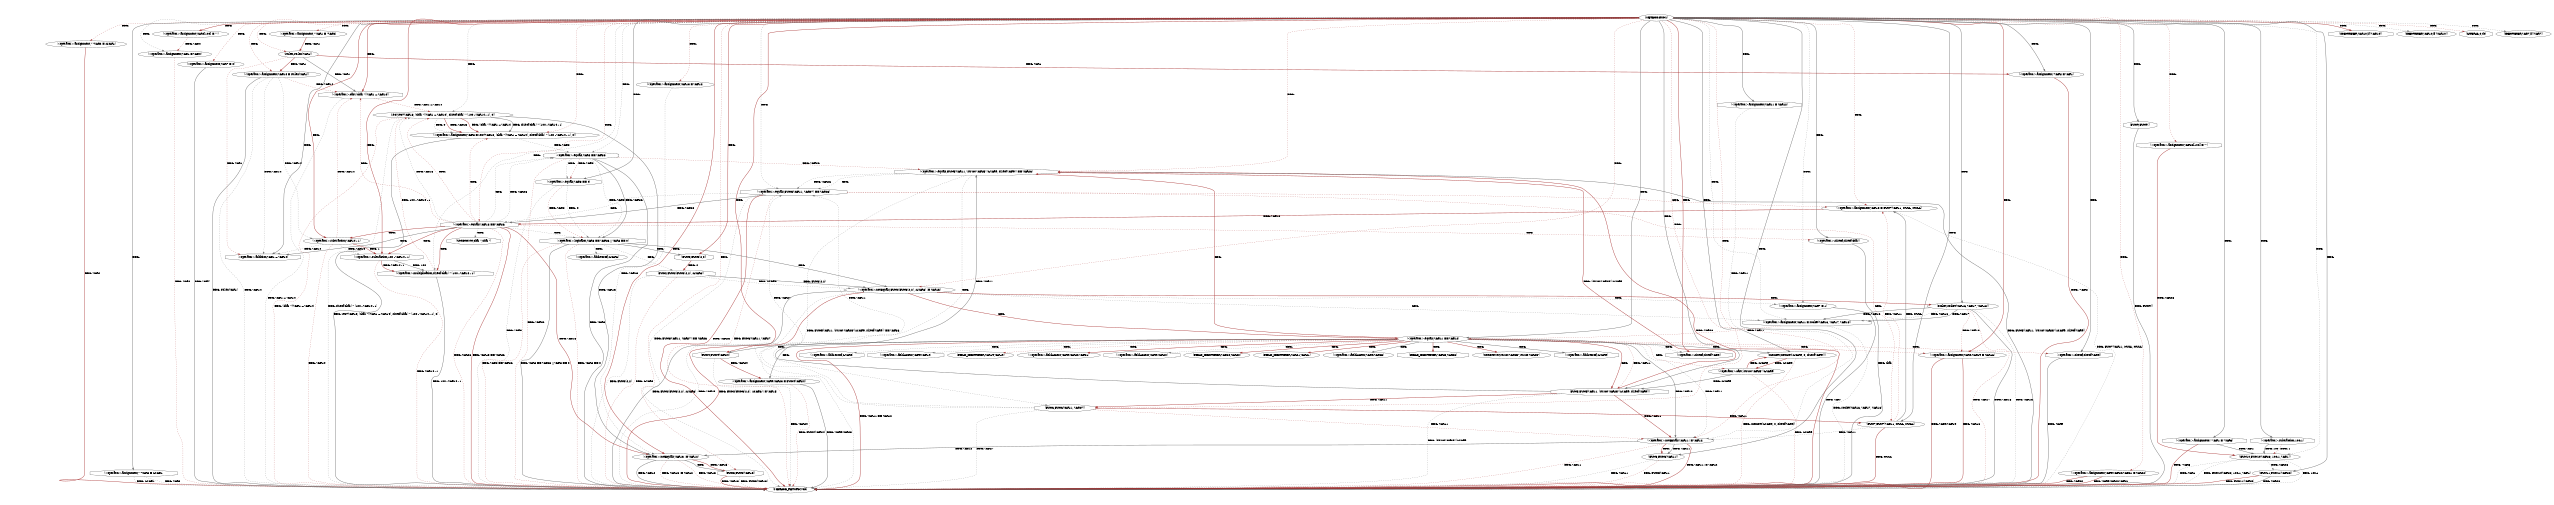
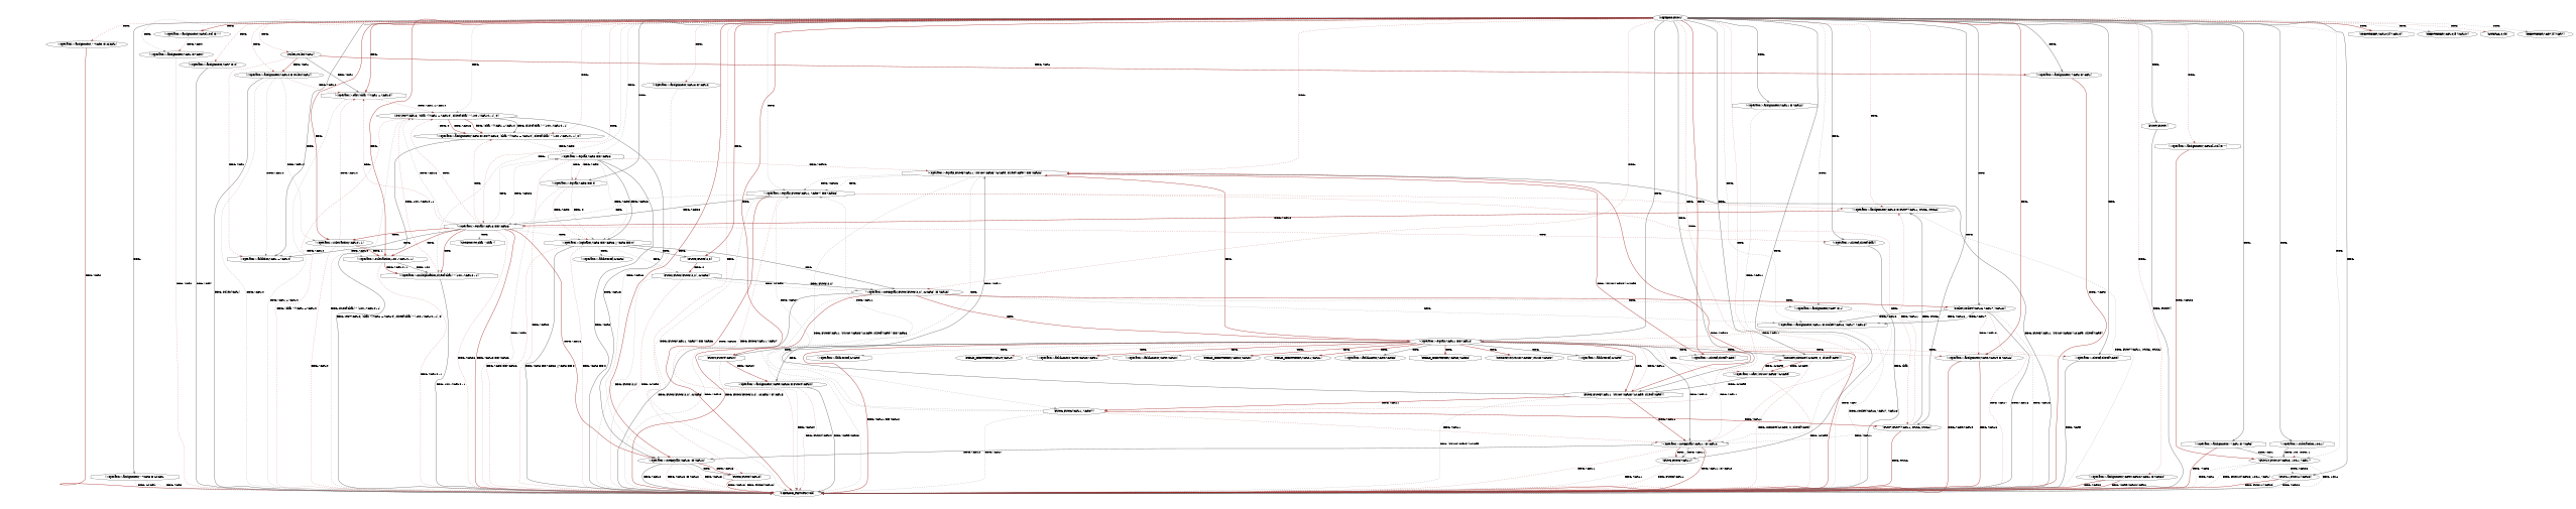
  digraph {
    node [shape=ellipse]
    edge [color=gray40 style=dashed]
    n1 [label="(METHOD,FUN1)"]
    n2 [label="(<operator>.assignment,* *VAR2 = &VAR1)"]
    n3 [label="(<operator>.assignment,* *VAR3 = &VAR1)" shape=octagon]
    n4 [label="(<operator>.assignment,VAR4[100] = \"\")"]
    n5 [label="(<operator>.assignment,VAR1 = VAR4)"]
-   n6 [label="(<operator>.assignment,* VAR1 = *VAR2)"]
    n7 [label="(<operator>.assignment,VAR7 = 0)"]
    n8 [label="(<operator>.assignment,VAR11 = VAR12)" shape=octagon]
    n9 [label="(<operator>.assignment,VAR13 = VAR12)"]
    n10 [label="(<operator>.assignment,VAR14 = strlen(VAR1))"]
    n11 [label="(strlen,strlen(VAR1))"]
    n12 [label="(<operator>.notEquals,FUN2(FUN3(2,2), &VAR6) != VAR15)"]
    n13 [label="(FUN3,FUN3(2,0))" shape=octagon]
    n14 [label="(<operator>.assignment,VAR7 = 1)"]
    n15 [label="(<operator>.assignment,VAR11 = socket(VAR16, VAR17, VAR18))" shape=octagon]
    n16 [label="(socket,socket(VAR16, VAR17, VAR18))"]
    n17 [label="(<operator>.equals,VAR11 == VAR12)"]
    n18 [label="(memset,memset(&VAR9, 0, sizeof(VAR9)))"]
    n19 [label="(<operator>.sizeOf,sizeof(VAR9))" shape=octagon]
    n20 [label="(<operator>.assignment,VAR9.VAR19 = VAR16)"]
    n21 [label="(<operator>.assignment,VAR9.VAR20.VAR21 = VAR22)"]
    n22 [label="(FUN4,FUN4(VAR24))" shape=octagon]
    n23 [label="(<operator>.equals,FUN5(VAR11, (struct VAR25*)&VAR9, sizeof(VAR9)) == VAR26)" shape=octagon]
    n24 [label="(FUN5,FUN5(VAR11, (struct VAR25*)&VAR9, sizeof(VAR9)))" shape=octagon]
    n25 [label="(<operator>.sizeOf,sizeof(VAR9))" shape=octagon]
    n26 [label="(<operator>.equals,FUN6(VAR11, VAR27) == VAR26)" shape=octagon]
    n27 [label="(FUN6,FUN6(VAR11, VAR27))" shape=octagon]
    n28 [label="(<operator>.assignment,VAR13 = FUN7(VAR11, NULL, NULL))"]
    n29 [label="(FUN7,FUN7(VAR11, NULL, NULL))"]
    n30 [label="(<operator>.equals,VAR13 == VAR26)" shape=octagon]
    n31 [label="(<operator>.assignment,VAR8 = recv(VAR13, (char *)(VAR1 + VAR14), sizeof(char) * (100 - VAR14 - 1), 0))"]
    n32 [label="(recv,recv(VAR13, (char *)(VAR1 + VAR14), sizeof(char) * (100 - VAR14 - 1), 0))"]
    n33 [label="(<operator>.cast,(char *)(VAR1 + VAR14))" shape=octagon]
    n34 [label="(<operator>.addition,VAR1 + VAR14)" shape=octagon]
    n35 [label="(<operator>.multiplication,sizeof(char) * (100 - VAR14 - 1))" shape=octagon]
    n36 [label="(<operator>.sizeOf,sizeof(char))"]
    n37 [label="(<operator>.subtraction,100 - VAR14 - 1)" shape=octagon]
    n38 [label="(<operator>.subtraction,VAR14 - 1)"]
    n39 [label="(<operator>.equals,VAR8 == VAR26)" shape=octagon]
    n40 [label="(<operator>.equals,VAR8 == 0)" shape=octagon]
    n41 [label="(IDENTIFIER,VAR10,if (VAR10))" shape=octagon]
    n42 [label="(IDENTIFIER,VAR10,if (VAR10))"]
    n43 [label="(LITERAL,0,do)" shape=octagon]
    n44 [label="(<operator>.notEquals,VAR11 != VAR12)"]
    n45 [label="(FUN8,FUN8(VAR11))"]
    n46 [label="(<operator>.notEquals,VAR13 != VAR12)"]
    n47 [label="(FUN8,FUN8(VAR13))" shape=octagon]
    n48 [label="(IDENTIFIER,VAR7,if (VAR7))"]
    n49 [label="(FUN9,FUN9())" shape=octagon]
    n50 [label="(<operator>.assignment,*VAR2 = VAR1)"]
    n51 [label="(<operator>.assignment,* VAR1 = *VAR3)" shape=octagon]
    n52 [label="(<operator>.assignment,VAR28[100] = \"\")" shape=octagon]
    n53 [label="(FUN10,FUN10(VAR28, 100-1, VAR1))"]
    n54 [label="(<operator>.subtraction,100-1)" shape=octagon]
    n55 [label="(FUN11,FUN11(VAR28))"]
    n56 [label="(METHOD_RETURN,void)"]
    n57 [label="(FUN2,FUN2(FUN3(2,2), &VAR6))" shape=octagon]
    n58 [label="(<operator>.assignment,VAR9.VAR23 = FUN4(VAR24))"]
    n59 [label="(<operator>.cast,(struct VAR25*)&VAR9)"]
    n60 [label="(<operator>.addressOf,&VAR9)" shape=octagon]
-   n61 [label="(<operator>.fieldAccess,VAR9.VAR19)" shape=octagon]
    n62 [label="(FIELD_IDENTIFIER,VAR19,VAR19)"]
    n63 [label="(<operator>.fieldAccess,VAR9.VAR20.VAR21)"]
    n64 [label="(<operator>.fieldAccess,VAR9.VAR20)" shape=octagon]
    n65 [label="(FIELD_IDENTIFIER,VAR20,VAR20)"]
    n66 [label="(FIELD_IDENTIFIER,VAR21,VAR21)"]
    n67 [label="(<operator>.fieldAccess,VAR9.VAR23)"]
    n68 [label="(FIELD_IDENTIFIER,VAR23,VAR23)" shape=octagon]
    n69 [label="(UNKNOWN,struct VAR25*,struct VAR25*)"]
    n70 [label="(<operator>.addressOf,&VAR9)" shape=octagon]
    n71 [label="(<operator>.logicalOr,VAR8 == VAR26 || VAR8 == 0)" shape=octagon]
    n72 [label="(UNKNOWN,char *,char *)" shape=octagon]
    n73 [label="(<operator>.addressOf,&VAR6)"]
    n1 -> n2 [color=brown label="DDG: "]
    n1 -> n3 [label="DDG: " style=bold]
    n1 -> n4 [color=brown label="DDG: " style=bold]
    n1 -> n5 [label="DDG: "]
-   n1 -> n6 [color=brown label="DDG: "]
    n1 -> n7 [color=brown label="DDG: "]
    n1 -> n8 [label="DDG: " style=bold]
    n1 -> n9 [color=brown label="DDG: "]
    n1 -> n10 [color=brown label="DDG: "]
    n1 -> n11 [color=brown label="DDG: "]
    n1 -> n12 [color=brown label="DDG: "]
    n1 -> n13 [color=brown label="DDG: " style=bold]
    n1 -> n14 [label="DDG: "]
    n1 -> n15 [label="DDG: "]
    n1 -> n16 [label="DDG: " style=bold]
    n1 -> n17 [label="DDG: " style=bold]
    n1 -> n18 [label="DDG: " style=bold]
    n1 -> n19 [color=brown label="DDG: " style=bold]
    n1 -> n20 [color=brown label="DDG: " style=bold]
    n1 -> n21 [color=brown label="DDG: "]
    n1 -> n22 [color=brown label="DDG: " style=bold]
    n1 -> n23 [color=brown label="DDG: "]
    n1 -> n24 [label="DDG: " style=bold]
    n1 -> n25 [label="DDG: " style=bold]
    n1 -> n26 [label="DDG: "]
    n1 -> n27 [color=brown label="DDG: "]
    n1 -> n28 [color=brown label="DDG: "]
    n1 -> n29 [label="DDG: " style=bold]
    n1 -> n30 [color=brown label="DDG: "]
    n1 -> n31 [color=brown label="DDG: "]
    n1 -> n32 [label="DDG: "]
    n1 -> n33 [color=brown label="DDG: " style=bold]
    n1 -> n34 [label="DDG: " style=bold]
    n1 -> n35 [label="DDG: "]
    n1 -> n36 [label="DDG: " style=bold]
    n1 -> n37 [color=brown label="DDG: " style=bold]
    n1 -> n38 [color=brown label="DDG: " style=bold]
    n1 -> n39 [label="DDG: "]
    n1 -> n40 [label="DDG: " style=bold]
    n1 -> n41 [color=brown label="DDG: " style=bold]
    n1 -> n42 [label="DDG: "]
    n1 -> n43 [color=brown label="DDG: "]
    n1 -> n44 [color=brown label="DDG: "]
    n1 -> n45 [label="DDG: " style=bold]
    n1 -> n46 [color=brown label="DDG: " style=bold]
    n1 -> n47 [color=brown label="DDG: "]
    n1 -> n48 [label="DDG: "]
    n1 -> n49 [label="DDG: " style=bold]
    n1 -> n50 [label="DDG: " style=bold]
    n1 -> n51 [label="DDG: " style=bold]
    n1 -> n52 [color=brown label="DDG: "]
    n1 -> n53 [label="DDG: "]
    n1 -> n54 [label="DDG: " style=bold]
    n1 -> n55 [label="DDG: " style=bold]
    n2 -> n56 [color=brown label="DDG: VAR2" style=bold]
    n3 -> n56 [label="DDG: VAR3"]
    n3 -> n56 [label="DDG: &VAR1"]
    n4 -> n5 [color=brown label="DDG: VAR4"]
    n5 -> n56 [color=brown label="DDG: VAR4"]
-   n6 -> n11 [color=brown label="DDG: VAR1" style=bold]
    n7 -> n56 [label="DDG: VAR7" style=bold]
    n8 -> n44 [label="DDG: VAR11"]
    n9 -> n46 [label="DDG: VAR13"]
    n10 -> n33 [color=brown label="DDG: VAR14"]
    n10 -> n34 [label="DDG: VAR14"]
    n10 -> n38 [label="DDG: VAR14"]
    n10 -> n56 [label="DDG: VAR14"]
    n10 -> n56 [label="DDG: strlen(VAR1)" style=bold]
    n11 -> n10 [color=brown label="DDG: VAR1" style=bold]
    n11 -> n33 [label="DDG: VAR1" style=bold]
    n11 -> n34 [color=brown label="DDG: VAR1"]
    n11 -> n50 [color=brown label="DDG: VAR1" style=bold]
    n12 -> n14 [label="CDG: "]
    n12 -> n15 [label="CDG: "]
    n12 -> n16 [color=brown label="CDG: " style=bold]
    n12 -> n17 [color=brown label="CDG: " style=bold]
    n12 -> n56 [color=brown label="DDG: FUN2(FUN3(2,2), &VAR6) != VAR15" style=bold]
    n12 -> n56 [label="DDG: FUN2(FUN3(2,2), &VAR6)" style=bold]
    n12 -> n56 [label="DDG: VAR15"]
    n13 -> n57 [color=brown label="DDG: 2" style=bold]
-   n14 -> n56 [label="DDG: VAR7" style=bold]
+   n14 -> n56 [label="DDG: VAR7"]
    n15 -> n17 [color=brown label="DDG: VAR11"]
    n15 -> n56 [label="DDG: socket(VAR16, VAR17, VAR18)"]
    n16 -> n15 [label="DDG: VAR16"]
    n16 -> n15 [label="DDG: VAR17" style=bold]
    n16 -> n15 [label="DDG: VAR18" style=bold]
    n16 -> n20 [color=brown label="DDG: VAR16"]
    n16 -> n56 [color=brown label="DDG: VAR17"]
    n16 -> n56 [label="DDG: VAR18" style=bold]
    n16 -> n56 [label="DDG: VAR16"]
    n17 -> n18 [label="CDG: " style=bold]
    n17 -> n19 [label="CDG: "]
    n17 -> n20 [color=brown label="CDG: "]
    n17 -> n22 [label="CDG: " style=bold]
    n17 -> n23 [color=brown label="CDG: " style=bold]
    n17 -> n24 [color=brown label="DDG: VAR11"]
    n17 -> n24 [color=brown label="CDG: " style=bold]
    n17 -> n25 [color=brown label="CDG: "]
    n17 -> n44 [label="DDG: VAR11"]
    n17 -> n44 [label="DDG: VAR12" style=bold]
    n17 -> n56 [color=brown label="DDG: VAR11 == VAR12" style=bold]
    n17 -> n58 [label="CDG: " style=bold]
    n17 -> n59 [color=brown label="CDG: "]
    n17 -> n60 [label="CDG: "]
-   n17 -> n61 [label="CDG: "]
    n17 -> n62 [color=brown label="CDG: "]
    n17 -> n63 [color=brown label="CDG: " style=bold]
    n17 -> n64 [label="CDG: "]
    n17 -> n65 [color=brown label="CDG: " style=bold]
    n17 -> n66 [color=brown label="CDG: " style=bold]
    n17 -> n67 [label="CDG: " style=bold]
    n17 -> n68 [color=brown label="CDG: " style=bold]
    n17 -> n69 [color=brown label="CDG: " style=bold]
    n17 -> n70 [label="CDG: " style=bold]
    n18 -> n56 [color=brown label="DDG: memset(&VAR9, 0, sizeof(VAR9))"]
    n18 -> n59 [color=brown label="DDG: &VAR9" style=bold]
    n20 -> n56 [color=brown label="DDG: VAR16" style=bold]
    n20 -> n56 [color=brown label="DDG: VAR9.VAR19" style=bold]
    n21 -> n56 [color=brown label="DDG: VAR9.VAR20.VAR21" style=bold]
    n21 -> n56 [color=brown label="DDG: VAR22" style=bold]
    n22 -> n56 [label="DDG: VAR24"]
    n22 -> n58 [color=brown label="DDG: VAR24" style=bold]
    n23 -> n26 [label="DDG: VAR26"]
    n23 -> n26 [label="CDG: "]
    n23 -> n27 [label="CDG: "]
    n23 -> n56 [label="DDG: FUN5(VAR11, (struct VAR25*)&VAR9, sizeof(VAR9)) == VAR26"]
    n23 -> n56 [color=brown label="DDG: VAR26" style=bold]
    n23 -> n56 [label="DDG: FUN5(VAR11, (struct VAR25*)&VAR9, sizeof(VAR9))" style=bold]
    n24 -> n23 [label="DDG: VAR11" style=bold]
    n24 -> n23 [color=brown label="DDG: (struct VAR25*)&VAR9" style=bold]
    n24 -> n27 [color=brown label="DDG: VAR11" style=bold]
    n24 -> n44 [color=brown label="DDG: VAR11" style=bold]
    n24 -> n56 [label="DDG: (struct VAR25*)&VAR9"]
    n25 -> n56 [label="DDG: VAR9" style=bold]
    n26 -> n28 [color=brown label="CDG: "]
    n26 -> n29 [color=brown label="CDG: "]
    n26 -> n30 [label="DDG: VAR26" style=bold]
    n26 -> n30 [label="CDG: "]
    n26 -> n56 [label="DDG: FUN6(VAR11, VAR27) == VAR26"]
    n26 -> n56 [color=brown label="DDG: VAR26" style=bold]
    n26 -> n56 [color=brown label="DDG: FUN6(VAR11, VAR27)"]
    n27 -> n26 [label="DDG: VAR11"]
    n27 -> n26 [label="DDG: VAR27"]
    n27 -> n29 [color=brown label="DDG: VAR11" style=bold]
    n27 -> n44 [color=brown label="DDG: VAR11"]
    n27 -> n56 [label="DDG: VAR27"]
    n28 -> n30 [color=brown label="DDG: VAR13" style=bold]
    n28 -> n56 [label="DDG: FUN7(VAR11, NULL, NULL)"]
    n29 -> n28 [color=brown label="DDG: VAR11"]
    n29 -> n28 [label="DDG: NULL" style=bold]
    n29 -> n44 [label="DDG: VAR11"]
    n29 -> n56 [color=brown label="DDG: NULL" style=bold]
    n30 -> n31 [color=brown label="CDG: "]
    n30 -> n32 [label="DDG: VAR13"]
    n30 -> n32 [color=brown label="CDG: "]
    n30 -> n33 [color=brown label="CDG: "]
    n30 -> n34 [label="CDG: " style=bold]
    n30 -> n35 [color=brown label="CDG: " style=bold]
    n30 -> n36 [color=brown label="CDG: "]
    n30 -> n37 [color=brown label="CDG: " style=bold]
    n30 -> n38 [color=brown label="CDG: " style=bold]
    n30 -> n39 [label="DDG: VAR26"]
    n30 -> n39 [label="CDG: "]
    n30 -> n46 [color=brown label="DDG: VAR13" style=bold]
    n30 -> n56 [color=brown label="DDG: VAR13 == VAR26" style=bold]
    n30 -> n56 [color=brown label="DDG: VAR26"]
    n30 -> n71 [label="CDG: "]
    n30 -> n72 [label="CDG: "]
    n31 -> n39 [label="DDG: VAR8"]
    n31 -> n56 [label="DDG: recv(VAR13, (char *)(VAR1 + VAR14), sizeof(char) * (100 - VAR14 - 1), 0)" style=bold]
    n32 -> n31 [color=brown label="DDG: VAR13" style=bold]
    n32 -> n31 [color=brown label="DDG: (char *)(VAR1 + VAR14)" style=bold]
    n32 -> n31 [label="DDG: sizeof(char) * (100 - VAR14 - 1)" style=bold]
    n32 -> n31 [label="DDG: 0"]
    n32 -> n46 [label="DDG: VAR13" style=bold]
    n32 -> n56 [color=brown label="DDG: (char *)(VAR1 + VAR14)"]
    n32 -> n56 [label="DDG: sizeof(char) * (100 - VAR14 - 1)"]
    n33 -> n32 [color=brown label="DDG: VAR1 + VAR14"]
    n33 -> n56 [label="DDG: VAR1 + VAR14"]
    n35 -> n32 [color=brown label="DDG: 100 - VAR14 - 1"]
    n35 -> n56 [label="DDG: 100 - VAR14 - 1" style=bold]
    n36 -> n56 [label="DDG: char" style=bold]
    n37 -> n35 [label="DDG: 100" style=bold]
    n37 -> n35 [color=brown label="DDG: VAR14 - 1" style=bold]
    n37 -> n56 [color=brown label="DDG: VAR14 - 1"]
    n38 -> n33 [color=brown label="DDG: VAR14"]
    n38 -> n34 [label="DDG: VAR14"]
    n38 -> n37 [label="DDG: VAR14"]
    n38 -> n37 [color=brown label="DDG: 1" style=bold]
    n38 -> n56 [color=brown label="DDG: VAR14"]
    n39 -> n23 [color=brown label="DDG: VAR26"]
    n39 -> n40 [color=brown label="DDG: VAR8"]
    n39 -> n40 [label="CDG: "]
    n39 -> n56 [color=brown label="DDG: VAR26"]
    n39 -> n56 [label="DDG: VAR8" style=bold]
    n39 -> n71 [label="DDG: VAR8"]
    n39 -> n71 [label="DDG: VAR26" style=bold]
    n40 -> n56 [label="DDG: VAR8"]
    n40 -> n71 [color=brown label="DDG: VAR8"]
    n40 -> n71 [label="DDG: 0"]
    n44 -> n45 [label="DDG: VAR11" style=bold]
    n44 -> n45 [color=brown label="CDG: " style=bold]
    n44 -> n46 [label="DDG: VAR12" style=bold]
    n44 -> n56 [color=brown label="DDG: VAR11 != VAR12" style=bold]
    n44 -> n56 [color=brown label="DDG: VAR11"]
    n45 -> n56 [label="DDG: VAR11"]
    n45 -> n56 [color=brown label="DDG: FUN8(VAR11)"]
    n46 -> n47 [color=brown label="DDG: VAR13" style=bold]
    n46 -> n47 [label="CDG: " style=bold]
    n46 -> n56 [label="DDG: VAR12" style=bold]
    n46 -> n56 [color=brown label="DDG: VAR13 != VAR12"]
    n46 -> n56 [color=brown label="DDG: VAR13"]
    n47 -> n56 [label="DDG: FUN8(VAR13)"]
    n47 -> n56 [color=brown label="DDG: VAR13" style=bold]
    n49 -> n56 [label="DDG: FUN9()" style=bold]
    n50 -> n56 [color=brown label="DDG: *VAR2" style=bold]
    n51 -> n53 [label="DDG: VAR1" style=bold]
    n51 -> n56 [color=brown label="DDG: *VAR3" style=bold]
    n52 -> n53 [color=brown label="DDG: VAR28" style=bold]
    n53 -> n55 [label="DDG: VAR28"]
    n53 -> n56 [label="DDG: FUN10(VAR28, 100-1, VAR1)"]
    n53 -> n56 [label="DDG: 100-1"]
    n53 -> n56 [label="DDG: VAR1"]
    n54 -> n53 [label="DDG: 100" style=bold]
    n54 -> n53 [color=brown label="DDG: 1"]
    n55 -> n56 [color=brown label="DDG: FUN11(VAR28)" style=bold]
    n55 -> n56 [label="DDG: VAR28" style=bold]
    n57 -> n12 [label="DDG: FUN3(2,2)" style=bold]
    n57 -> n12 [label="DDG: &VAR6"]
    n57 -> n56 [label="DDG: FUN3(2,2)"]
    n57 -> n56 [color=brown label="DDG: &VAR6"]
    n58 -> n56 [label="DDG: VAR9.VAR23" style=bold]
    n58 -> n56 [color=brown label="DDG: FUN4(VAR24)"]
    n59 -> n18 [color=brown label="DDG: &VAR9" style=bold]
    n59 -> n24 [label="DDG: &VAR9" style=bold]
    n59 -> n56 [color=brown label="DDG: &VAR9"]
    n71 -> n12 [label="CDG: " style=bold]
    n71 -> n13 [label="CDG: " style=bold]
    n71 -> n56 [color=brown label="DDG: VAR8 == VAR26"]
    n71 -> n56 [label="DDG: VAR8 == VAR26 || VAR8 == 0" style=bold]
    n71 -> n56 [color=brown label="DDG: VAR8 == 0"]
    n71 -> n57 [label="CDG: "]
    n71 -> n73 [label="CDG: "]
  }
